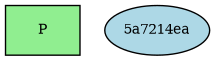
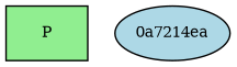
  digraph {
    compound=true
    rankdir=TB
    node [fontsize=10 style=filled]
    n1 [fillcolor=lightgreen label=P shape=box]
-   n2 [fillcolor=lightblue label="5a7214ea" shape=ellipse]
+   n2 [fillcolor=lightblue label="0a7214ea" shape=ellipse]
    subgraph cluster_1 {
      color=black
      fillcolor=lightgray
      label=Cut
      penwidth=2
      style=filled
    }
    subgraph cluster_2 {
      color=black
      fillcolor=lightgray
      label=Cut
      penwidth=2
      style=filled
    }
  }
